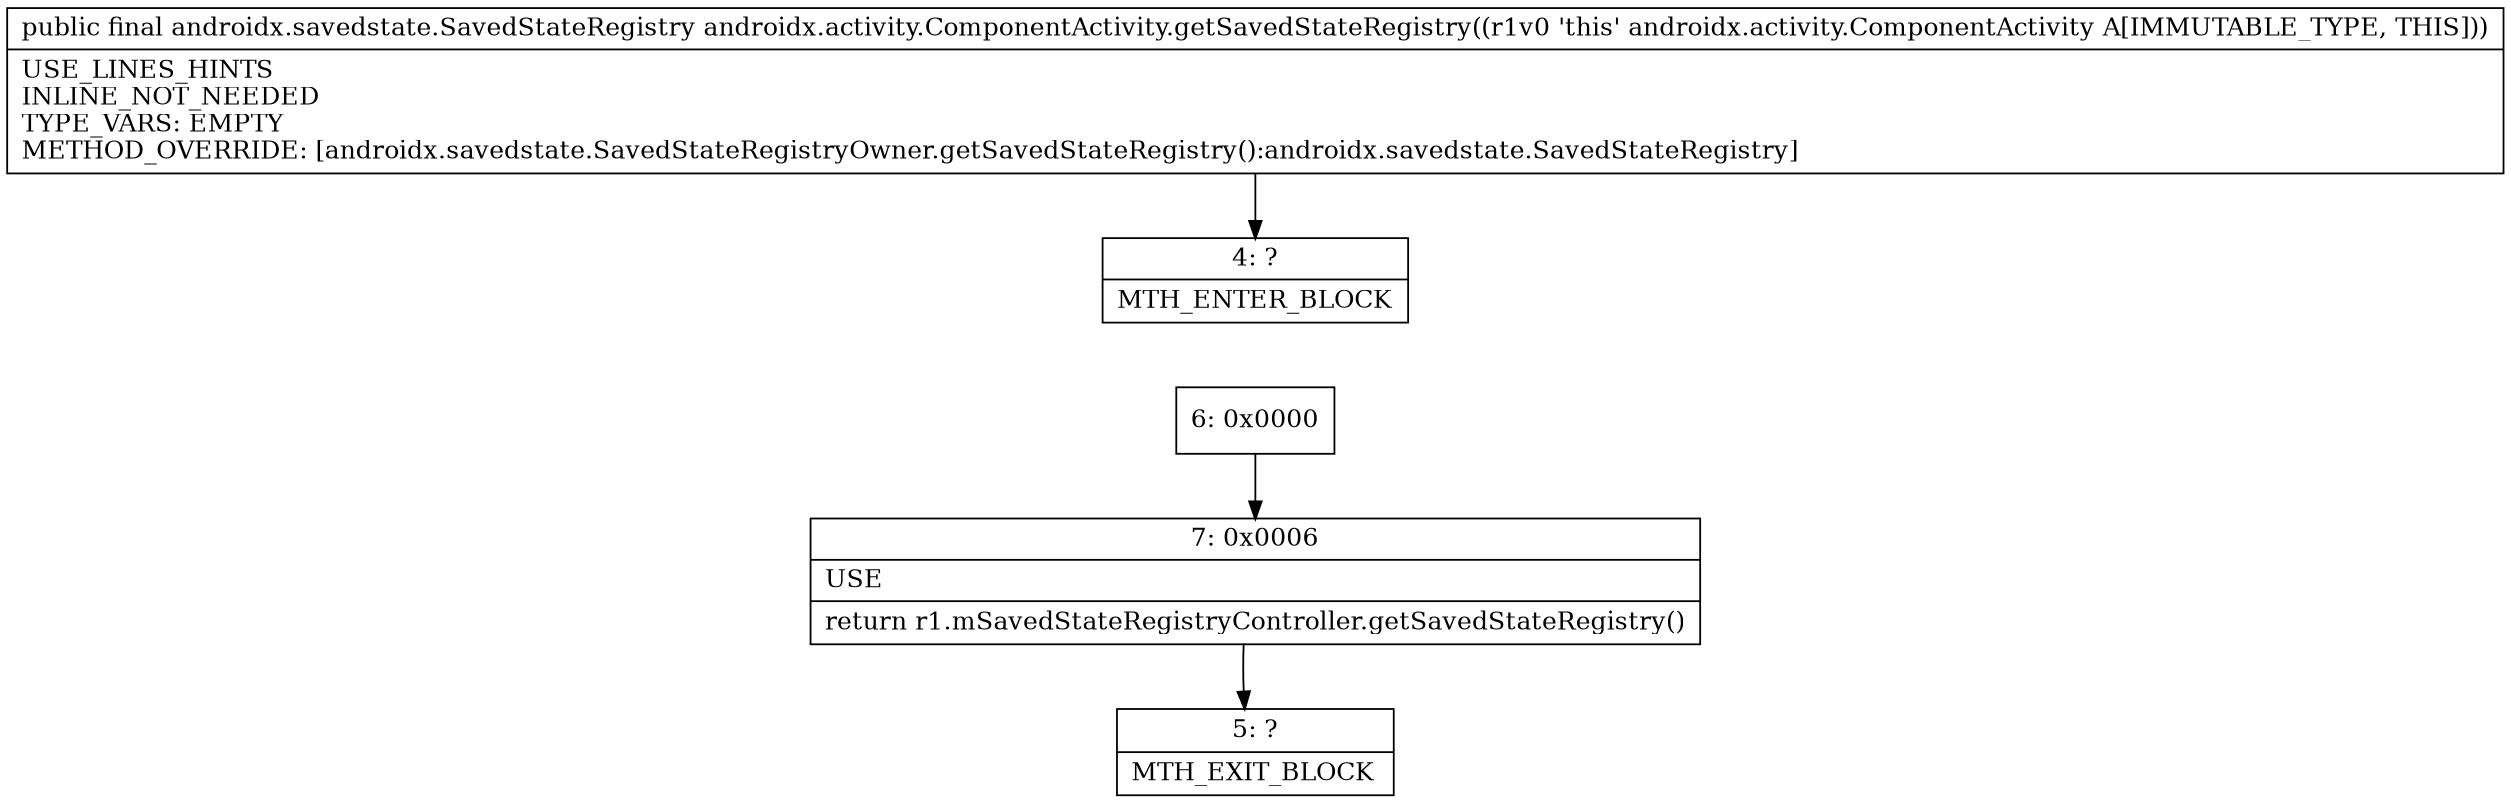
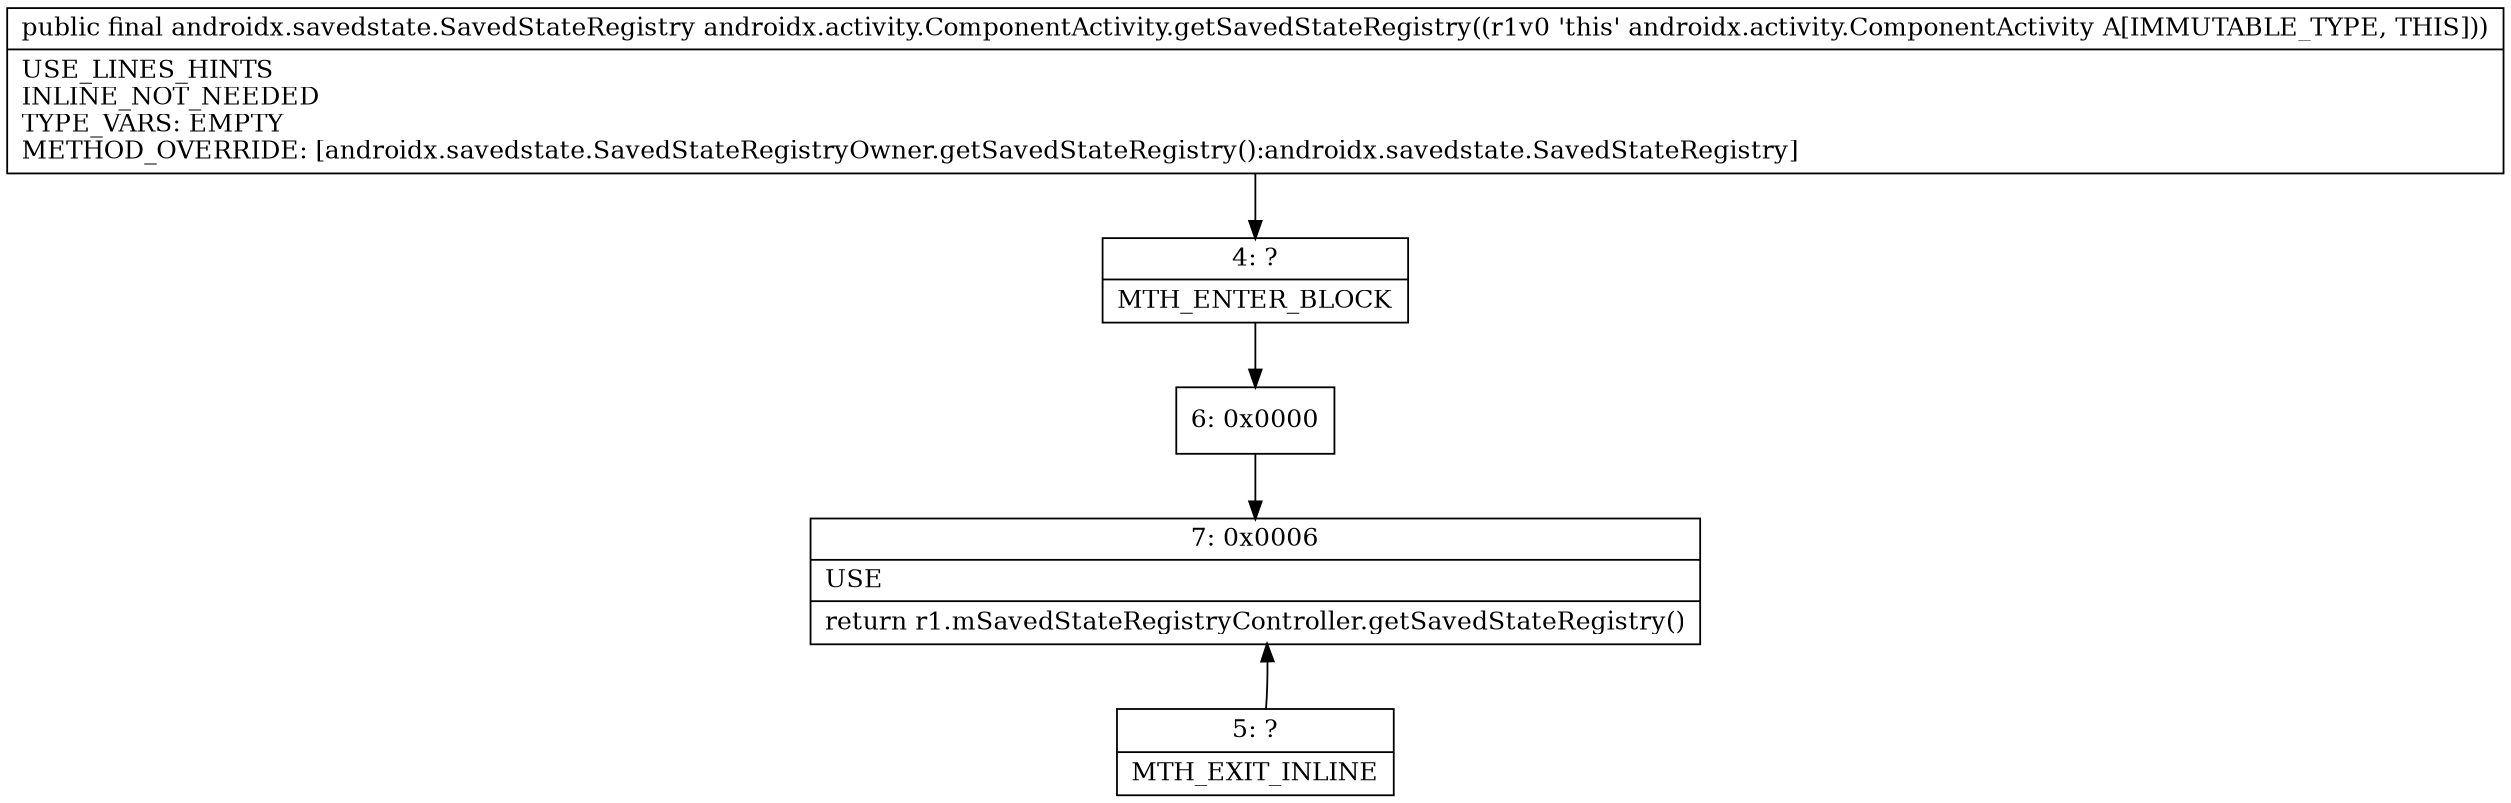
  digraph {
    node [shape=record]
    n1 [label="{4\:\ ?|MTH_ENTER_BLOCK\l}"]
    n2 [label="{6\:\ 0x0000}"]
    n3 [label="{7\:\ 0x0006|USE\l|return r1.mSavedStateRegistryController.getSavedStateRegistry()\l}"]
-   n4 [label="{5\:\ ?|MTH_EXIT_BLOCK\l}"]
+   n4 [label="{5\:\ ?|MTH_EXIT_INLINE\l}"]
    n5 [label="{public final androidx.savedstate.SavedStateRegistry androidx.activity.ComponentActivity.getSavedStateRegistry((r1v0 'this' androidx.activity.ComponentActivity A[IMMUTABLE_TYPE, THIS]))  | USE_LINES_HINTS\lINLINE_NOT_NEEDED\lTYPE_VARS: EMPTY\lMETHOD_OVERRIDE: [androidx.savedstate.SavedStateRegistryOwner.getSavedStateRegistry():androidx.savedstate.SavedStateRegistry]\l}"]
+   n1 -> n2
    n2 -> n3
-   n3 -> n4
+   n4 -> n3
    n5 -> n1
  }
